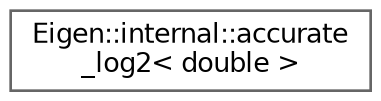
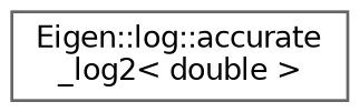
  digraph {
    rankdir=LR
-   n1 [color=grey40 fillcolor=white fontname=Helvetica fontsize=10 height=0.2 label="Eigen::internal::accurate\l_log2\< double \>" shape=box style=filled width=0.4]
+   n1 [color=grey40 fillcolor=white fontname=Helvetica fontsize=10 height=0.2 label="Eigen::log::accurate\l_log2\< double \>" shape=box style=filled width=0.4]
  }
